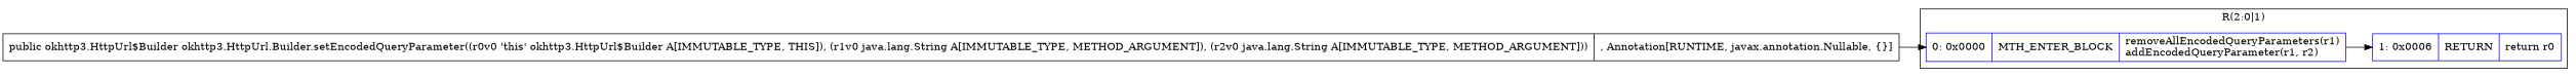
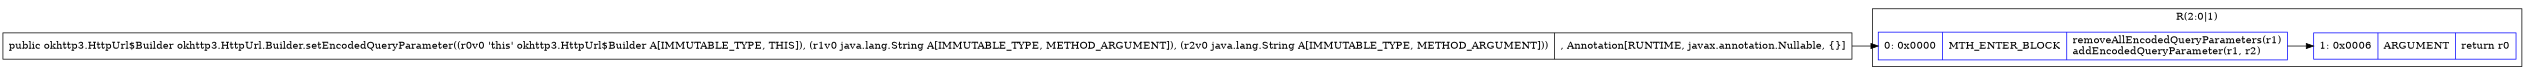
  digraph {
    rankdir=LR
    node [color=blue shape=record]
    n1 [label="{0\:\ 0x0000|MTH_ENTER_BLOCK\l|removeAllEncodedQueryParameters(r1)\laddEncodedQueryParameter(r1, r2)\l}"]
-   n2 [label="{1\:\ 0x0006|RETURN\l|return r0\l}"]
+   n2 [label="{1\:\ 0x0006|ARGUMENT\l|return r0\l}"]
    n3 [label="{public okhttp3.HttpUrl$Builder okhttp3.HttpUrl.Builder.setEncodedQueryParameter((r0v0 'this' okhttp3.HttpUrl$Builder A[IMMUTABLE_TYPE, THIS]), (r1v0 java.lang.String A[IMMUTABLE_TYPE, METHOD_ARGUMENT]), (r2v0 java.lang.String A[IMMUTABLE_TYPE, METHOD_ARGUMENT]))  | , Annotation[RUNTIME, javax.annotation.Nullable, \{\}]\l}" color=""]
    subgraph cluster_1 {
      label="R(2:0|1)"
      n1
      n2
    }
    n1 -> n2
    n3 -> n1
  }
